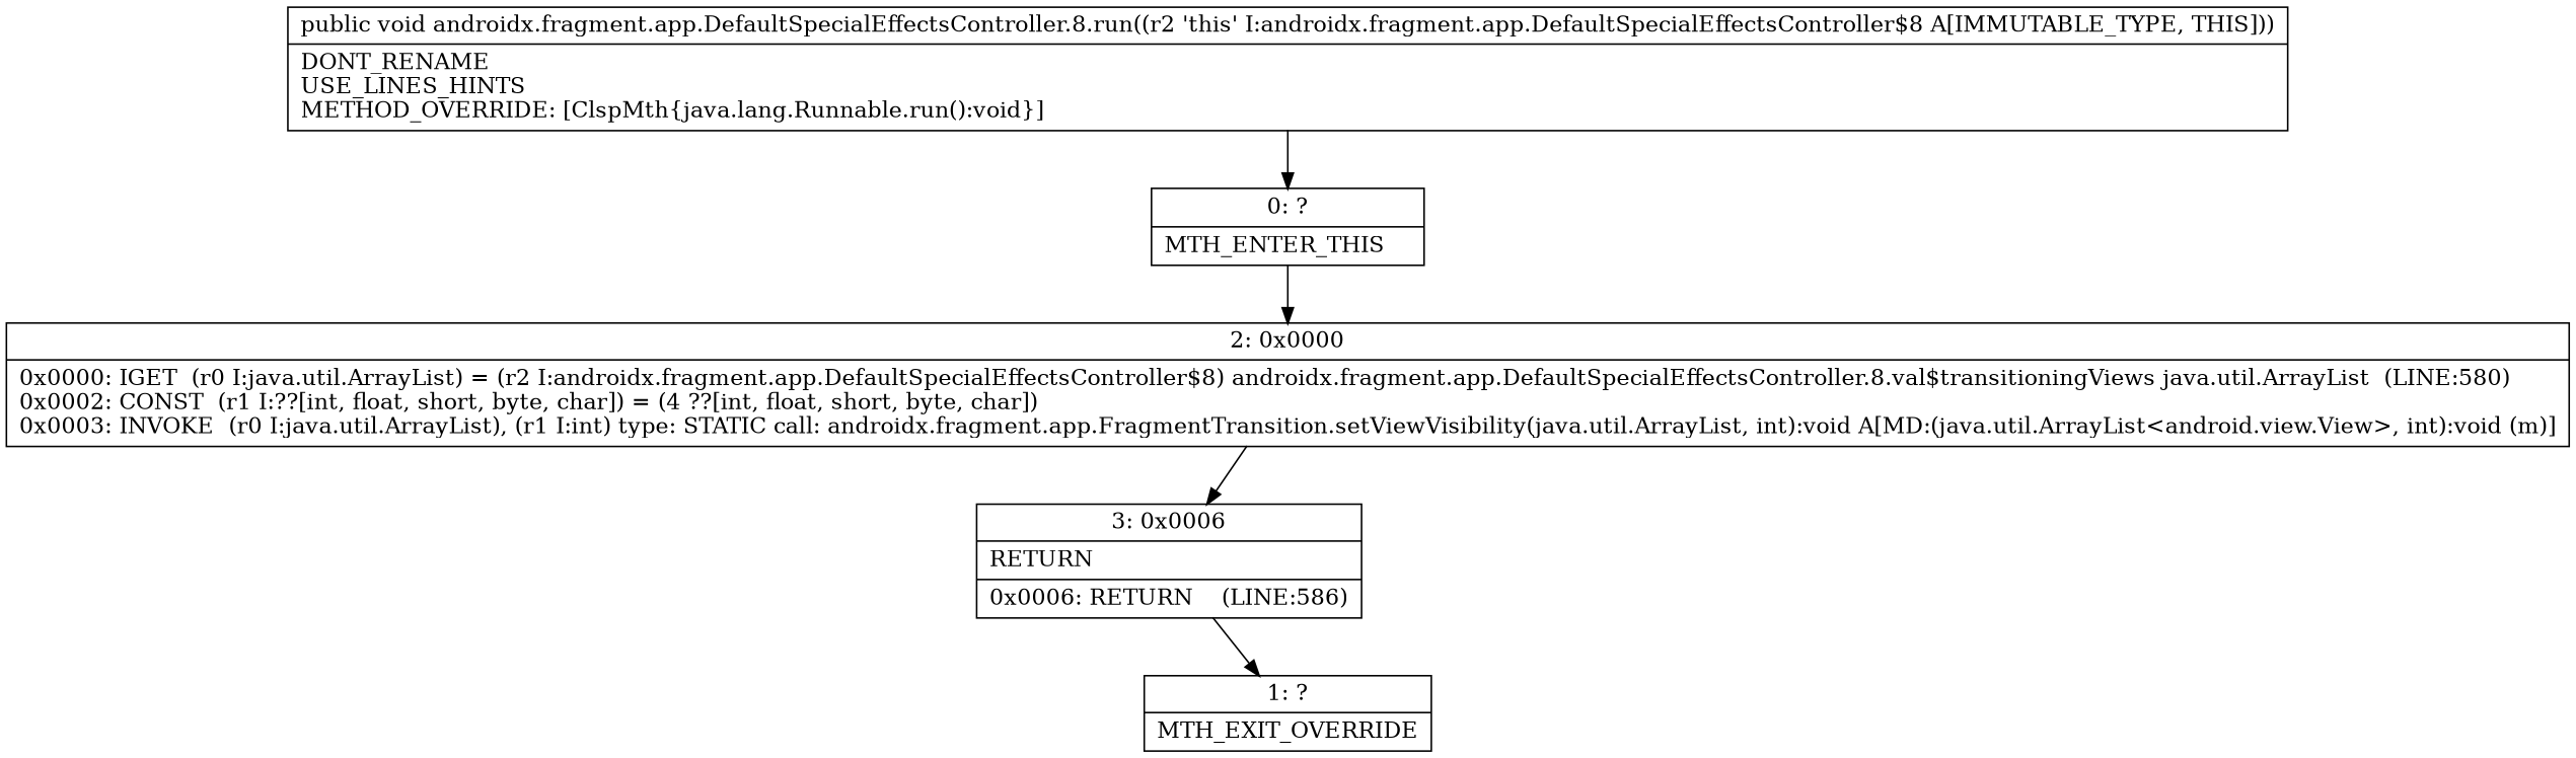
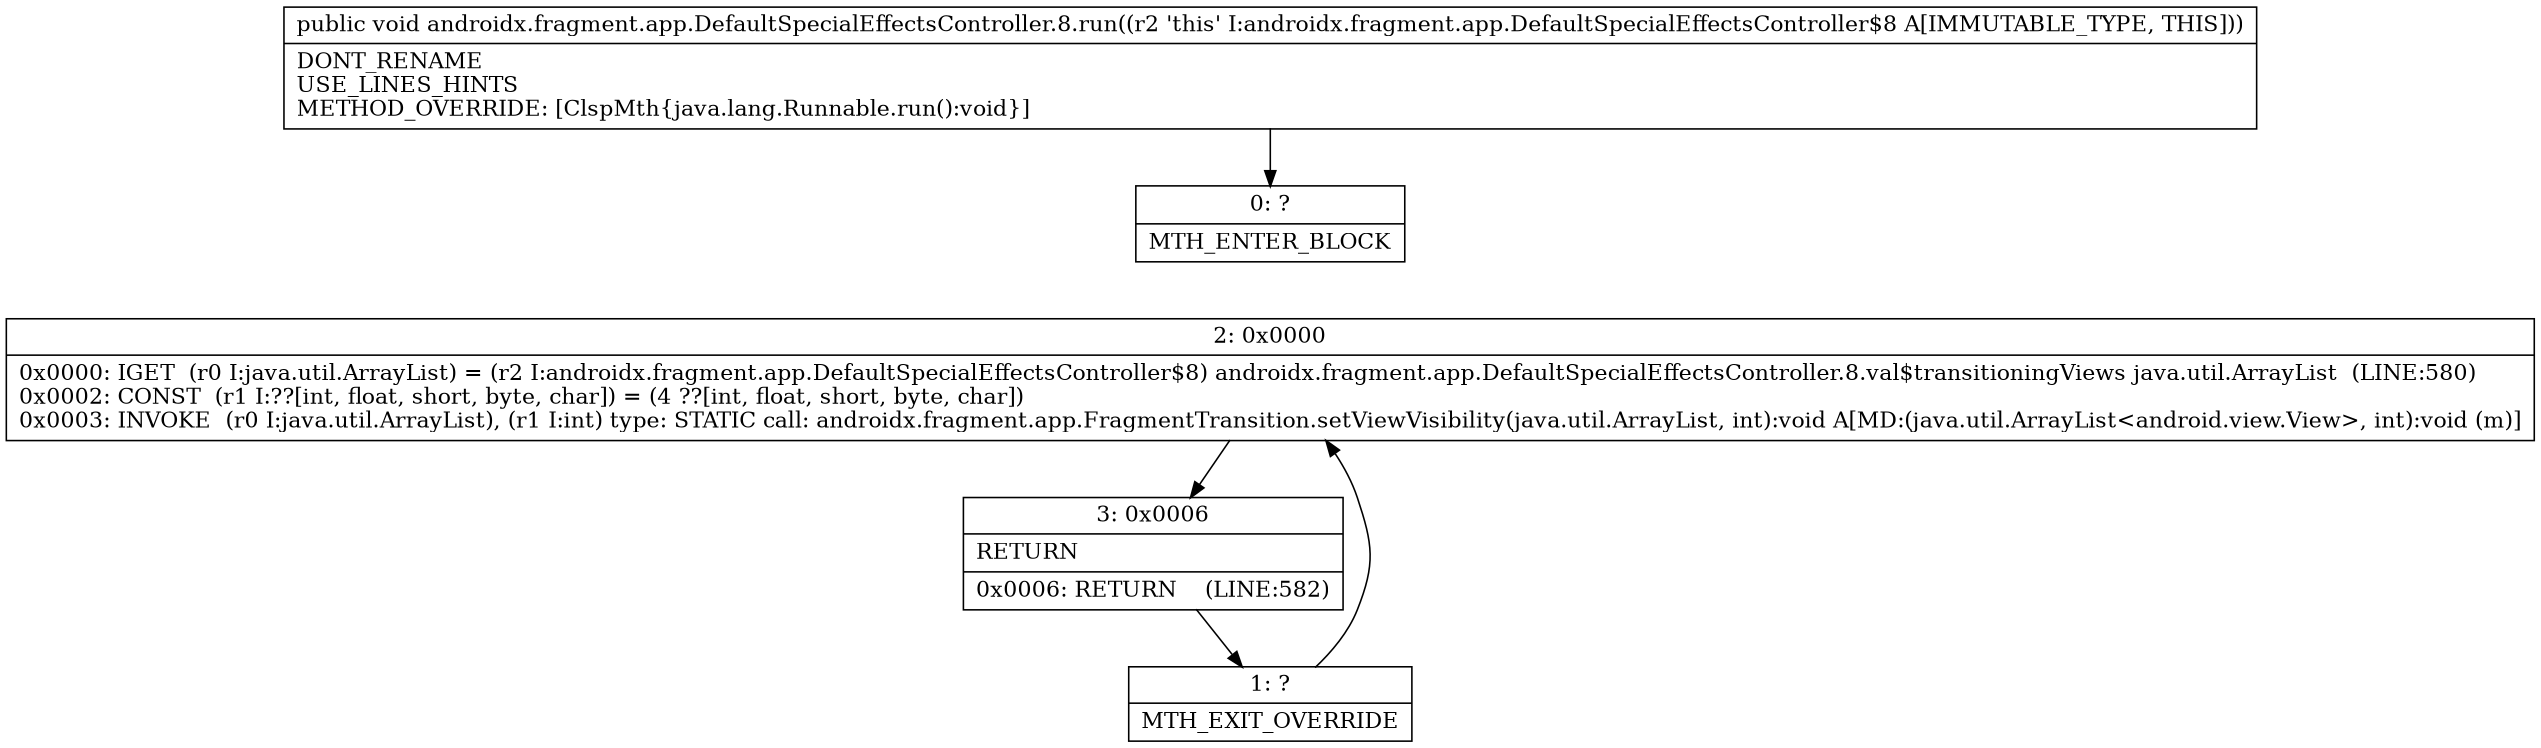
  digraph {
    node [shape=record]
-   n1 [label="{0\:\ ?|MTH_ENTER_THIS\l}"]
+   n1 [label="{0\:\ ?|MTH_ENTER_BLOCK\l}"]
    n2 [label="{2\:\ 0x0000|0x0000: IGET  (r0 I:java.util.ArrayList) = (r2 I:androidx.fragment.app.DefaultSpecialEffectsController$8) androidx.fragment.app.DefaultSpecialEffectsController.8.val$transitioningViews java.util.ArrayList  (LINE:580)\l0x0002: CONST  (r1 I:??[int, float, short, byte, char]) = (4 ??[int, float, short, byte, char]) \l0x0003: INVOKE  (r0 I:java.util.ArrayList), (r1 I:int) type: STATIC call: androidx.fragment.app.FragmentTransition.setViewVisibility(java.util.ArrayList, int):void A[MD:(java.util.ArrayList\<android.view.View\>, int):void (m)]\l}"]
-   n3 [label="{3\:\ 0x0006|RETURN\l|0x0006: RETURN    (LINE:586)\l}"]
+   n3 [label="{3\:\ 0x0006|RETURN\l|0x0006: RETURN    (LINE:582)\l}"]
    n4 [label="{1\:\ ?|MTH_EXIT_OVERRIDE\l}"]
    n5 [label="{public void androidx.fragment.app.DefaultSpecialEffectsController.8.run((r2 'this' I:androidx.fragment.app.DefaultSpecialEffectsController$8 A[IMMUTABLE_TYPE, THIS]))  | DONT_RENAME\lUSE_LINES_HINTS\lMETHOD_OVERRIDE: [ClspMth\{java.lang.Runnable.run():void\}]\l}"]
-   n1 -> n2
+   n4 -> n2
    n2 -> n3
    n3 -> n4
    n5 -> n1
  }
